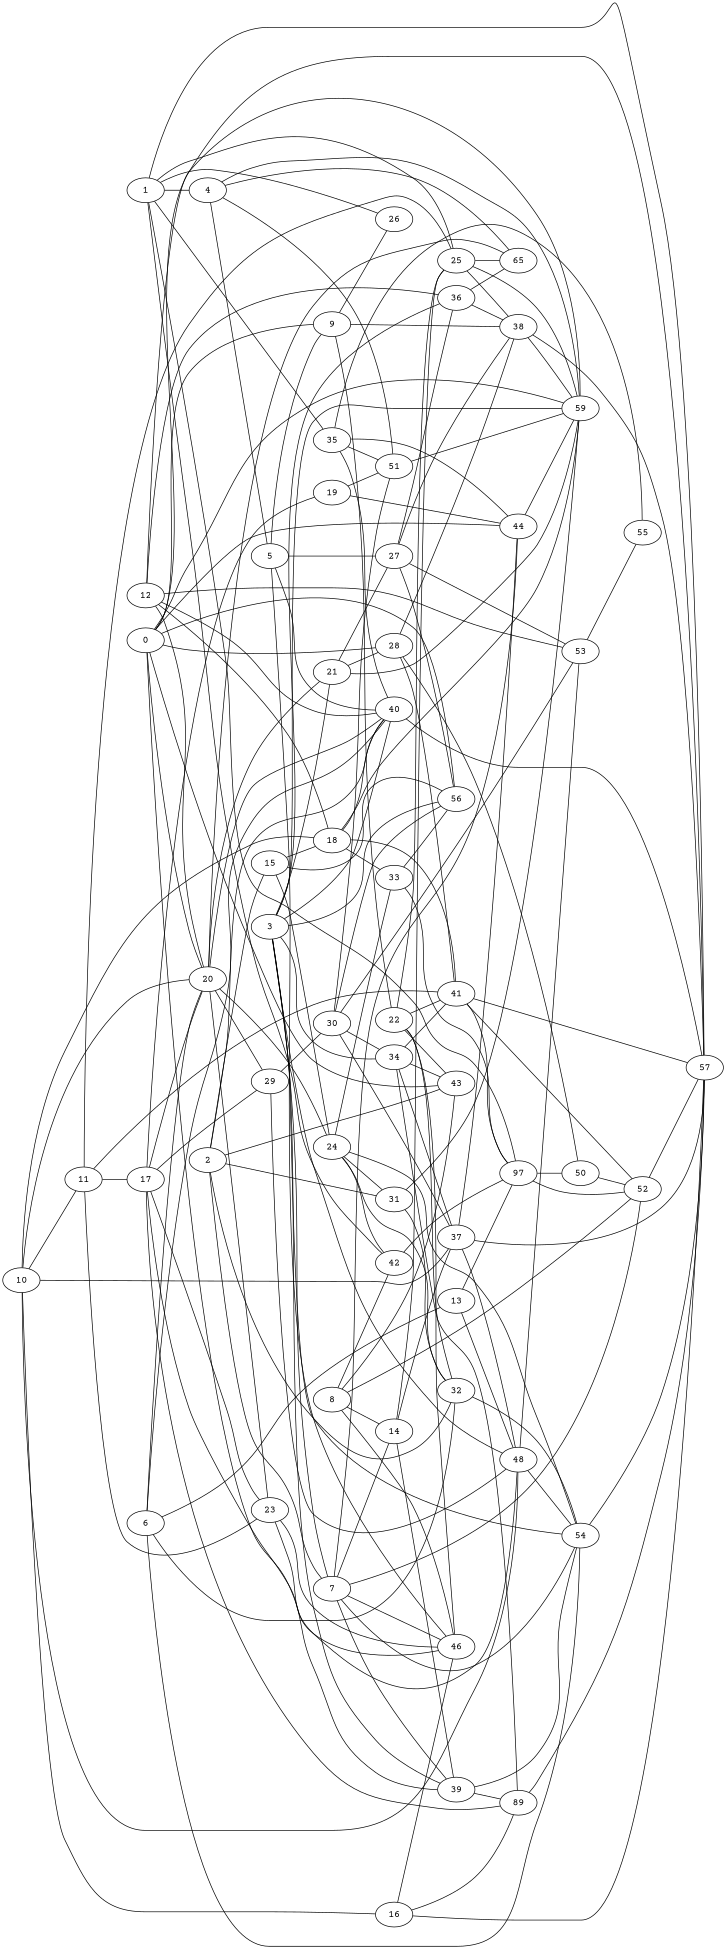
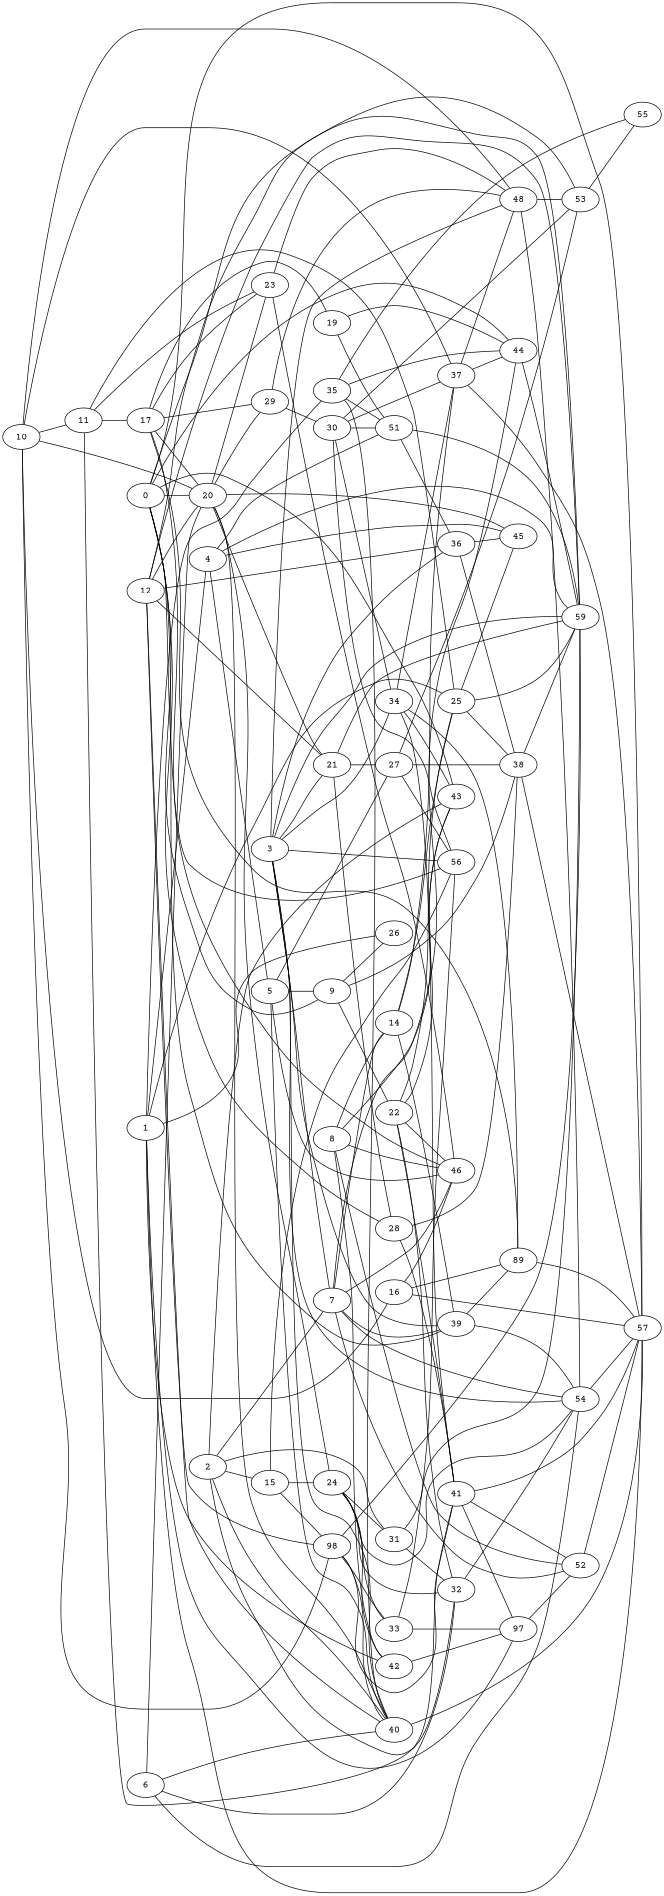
  graph {
    fontname="Courier Prime"
    rankdir=LR
    node [fontname="Courier Prime"]
    edge [fontname="Courier Prime"]
    0
    39
    9
    43
    44
    20
    56
    57
    59
    28
    54
    n12 [label=89]
    26
    38
    22
    40
    21
-   45 [label=65]
+   45
    23
    24
    29
    41
-   50
    25
    32
    46
    27
    48
    42
    31
    33
    30
    n33 [label=97]
    52
    1
    35
    4
    51
    55
    5
    2
    7
    15
    14
-   18
+   18 [label=98]
    37
    3
    34
    36
    53
    6
-   13
    8
    10
    11
    16
    17
    19
    12
    0 -- 39
    0 -- 9
    0 -- 43
    0 -- 44
    0 -- 20
    0 -- 56
    0 -- 57
    0 -- 59
    0 -- 28
    39 -- 54
    39 -- n12
    9 -- 26
    9 -- 38
    9 -- 22
    44 -- 59
    20 -- 40
    20 -- 21
    20 -- 45
    20 -- 23
    20 -- 24
    20 -- 29
    28 -- 38
    28 -- 41
-   28 -- 50
    54 -- 57
    n12 -- 57
    38 -- 57
    38 -- 59
    22 -- 43
    22 -- 41
    22 -- 25
    22 -- 32
    22 -- 46
    40 -- 57
    21 -- 59
    21 -- 28
    21 -- 27
    23 -- 46
    23 -- 48
    24 -- 54
    24 -- 32
    24 -- 42
    24 -- 31
    24 -- 33
    29 -- 48
    29 -- 30
    41 -- 57
    41 -- n33
    41 -- 52
-   50 -- 52
    25 -- 59
    25 -- 38
    25 -- 45
    32 -- 54
    27 -- 56
    27 -- 38
-   27 -- 36
+   51 -- 36
    27 -- 53
    48 -- 54
    48 -- 53
    42 -- n33
    31 -- 59
    31 -- 32
    33 -- 56
    33 -- n33
    30 -- 56
    30 -- 51
    30 -- 37
    30 -- 34
    30 -- 53
-   n33 -- 50
    n33 -- 52
    52 -- 57
    1 -- 57
    1 -- 26
    1 -- 25
    1 -- 42
    1 -- n33
    1 -- 35
    1 -- 4
    35 -- 44
    35 -- 40
    35 -- 51
    35 -- 55
    4 -- 59
    4 -- 45
    4 -- 51
    4 -- 5
    51 -- 59
    5 -- 9
    5 -- 40
    5 -- 46
    5 -- 27
    2 -- 43
    2 -- 40
    2 -- 32
    2 -- 31
    2 -- 7
    2 -- 15
    7 -- 39
    7 -- 44
    7 -- 54
    7 -- 46
    7 -- 52
    7 -- 14
    15 -- 56
    15 -- 24
    15 -- 18
    14 -- 39
    14 -- 25
    14 -- 37
    18 -- 59
    18 -- 40
    18 -- 41
    18 -- 33
    37 -- 44
    37 -- 57
    37 -- 48
    3 -- 39
    3 -- 56
    3 -- 59
    3 -- 54
    3 -- 40
    3 -- 21
    3 -- 48
    3 -- 7
    3 -- 34
    3 -- 36
    34 -- 43
    34 -- n12
    34 -- 41
    34 -- 37
    36 -- 38
    36 -- 45
    53 -- 55
    6 -- 20
    6 -- 54
    6 -- 40
    6 -- 32
-   6 -- 13
-   13 -- 48
-   13 -- n33
    8 -- 43
    8 -- 46
    8 -- 42
    8 -- 52
    8 -- 14
    10 -- 20
    10 -- 48
    10 -- 18
    10 -- 37
    10 -- 11
    10 -- 16
    11 -- 23
    11 -- 41
    11 -- 25
    11 -- 17
    16 -- 57
    16 -- n12
    16 -- 46
    17 -- 20
    17 -- n12
    17 -- 23
    17 -- 29
    17 -- 46
    17 -- 19
    19 -- 44
    19 -- 51
    12 -- 20
    12 -- 59
    12 -- 40
+   12 -- 21
    12 -- 18
    12 -- 36
    12 -- 53
  }
